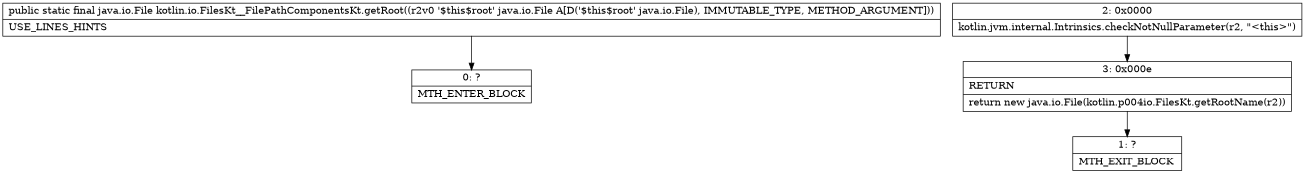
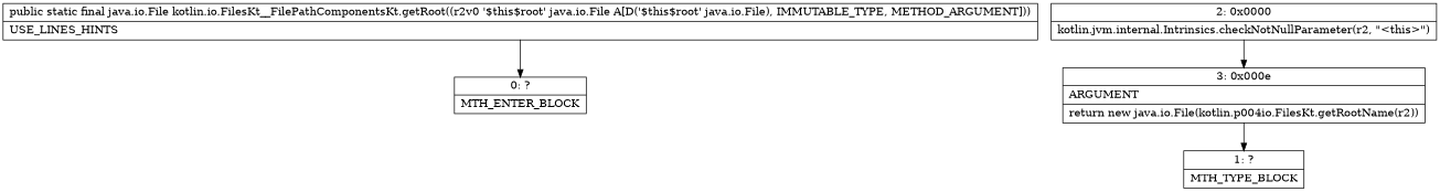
  digraph {
    node [shape=record]
    n1 [label="{0\:\ ?|MTH_ENTER_BLOCK\l}"]
    n2 [label="{2\:\ 0x0000|kotlin.jvm.internal.Intrinsics.checkNotNullParameter(r2, \"\<this\>\")\l}"]
-   n3 [label="{3\:\ 0x000e|RETURN\l|return new java.io.File(kotlin.p004io.FilesKt.getRootName(r2))\l}"]
-   n4 [label="{1\:\ ?|MTH_EXIT_BLOCK\l}"]
+   n3 [label="{3\:\ 0x000e|ARGUMENT\l|return new java.io.File(kotlin.p004io.FilesKt.getRootName(r2))\l}"]
+   n4 [label="{1\:\ ?|MTH_TYPE_BLOCK\l}"]
    n5 [label="{public static final java.io.File kotlin.io.FilesKt__FilePathComponentsKt.getRoot((r2v0 '$this$root' java.io.File A[D('$this$root' java.io.File), IMMUTABLE_TYPE, METHOD_ARGUMENT]))  | USE_LINES_HINTS\l}"]
    n2 -> n3
    n3 -> n4
    n5 -> n1
  }
